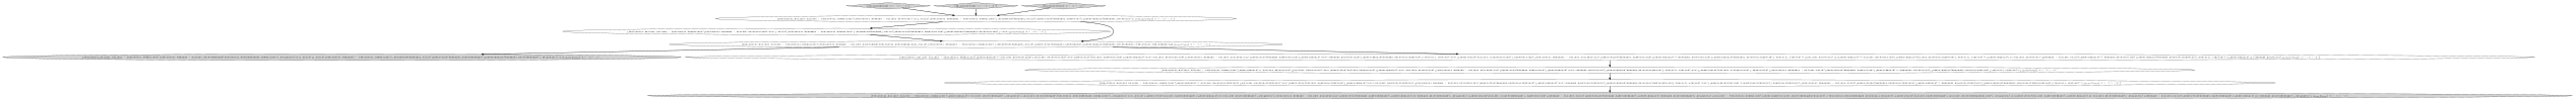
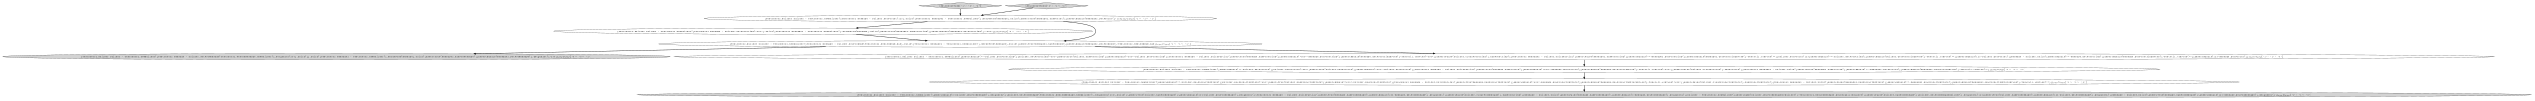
  digraph {
    fontname="Courier Prime"
    node [fillcolor=white shape=ellipse style=filled fontname="Courier Prime"]
    edge [style=bold fontname="Courier Prime"]
    n1 [label="{TestOneof2.Builder builder = TestOneof2.newBuilder()TestOneof2 message = builder.setFooInt(123).build()TestOneof2 message2 = TestOneof2.newBuilder().mergeFrom(message).build()assertTrue(message2.hasFooInt())assertEquals(message2.getFooInt(),123)}@@@3@@@['1', '1', '1']"]
    n2 [label="{TestOneof2.Builder builder = TestOneof2.newBuilder()TestOneof2 message = builder.setFooString(\"foo\").build()TestOneof2 message2 = TestOneof2.newBuilder().mergeFrom(message).build()assertTrue(message2.hasFooString())assertEquals(message2.getFooString(),\"foo\")}@@@10@@@['0', '0', '1']"]
    n3 [label="{TestOneof2.Builder builder = TestOneof2.newBuilder()TestOneof2 message = builder.setFooEnum(TestOneof2.NestedEnum.BAR).build()TestOneof2 message2 = TestOneof2.newBuilder().mergeFrom(message).build()assertTrue(message2.hasFooEnum())assertEquals(message2.getFooEnum(),TestOneof2.NestedEnum.BAR)}@@@17@@@['1', '1', '1']"]
-   n4 [fillcolor=lightgray label="testOneofMerge['0', '0', '1']" shape=diamond]
    n5 [fillcolor=lightgray label="{TestOneof2.Builder builder = TestOneof2.newBuilder()TestOneof2 message = builder.setFooMessage(TestOneof2.NestedMessage.newBuilder().setQuxInt(234).build()).build()TestOneof2 message2 = TestOneof2.newBuilder().mergeFrom(message).build()assertTrue(message2.hasFooMessage())assertEquals(message2.getFooMessage().getQuxInt(),234)}@@@24@@@['0', '0', '1']"]
    n6 [label="{TestOneof2.Builder builder = TestOneof2.newBuilder()assertEquals(\"\",builder.getFooString())builder.setFooString(\"foo\")assertTrue(builder.hasFooString())assertEquals(\"foo\",builder.getFooString())TestOneof2 message = builder.buildPartial()assertTrue(message.hasFooString())assertEquals(\"foo\",message.getFooString())assertEquals(message.getFooStringBytes(),TestUtil.toBytes(\"foo\"))assertFalse(builder.clearFooString().hasFooString())TestOneof2 message2 = builder.buildPartial()assertFalse(message2.hasFooString())assertEquals(\"\",message2.getFooString())assertEquals(message2.getFooStringBytes(),TestUtil.toBytes(\"\"))builder.setFooInt(123)assertEquals(\"\",builder.getFooString())assertEquals(builder.getFooStringBytes(),TestUtil.toBytes(\"\"))assertEquals(123,builder.getFooInt())message = builder.build()assertEquals(\"\",message.getFooString())assertEquals(message.getFooStringBytes(),TestUtil.toBytes(\"\"))assertEquals(123,message.getFooInt())}@@@30@@@['1', '1', '0']"]
    n7 [label="{TestOneof2.Builder builder = TestOneof2.newBuilder()assertEquals(\"\",builder.getFooCord())builder.setFooCord(\"foo\")assertTrue(builder.hasFooCord())assertEquals(\"foo\",builder.getFooCord())TestOneof2 message = builder.buildPartial()assertTrue(message.hasFooCord())assertEquals(\"foo\",message.getFooCord())assertEquals(message.getFooCordBytes(),TestUtil.toBytes(\"foo\"))assertFalse(builder.clearFooCord().hasFooCord())TestOneof2 message2 = builder.build()assertFalse(message2.hasFooCord())assertEquals(\"\",message2.getFooCord())assertEquals(message2.getFooCordBytes(),TestUtil.toBytes(\"\"))}@@@54@@@['1', '1', '0']"]
    n8 [label="{TestOneof2.Builder builder = TestOneof2.newBuilder()assertEquals(\"\",builder.getFooStringPiece())builder.setFooStringPiece(\"foo\")assertTrue(builder.hasFooStringPiece())assertEquals(\"foo\",builder.getFooStringPiece())TestOneof2 message = builder.buildPartial()assertTrue(message.hasFooStringPiece())assertEquals(\"foo\",message.getFooStringPiece())assertEquals(message.getFooStringPieceBytes(),TestUtil.toBytes(\"foo\"))assertFalse(builder.clearFooStringPiece().hasFooStringPiece())TestOneof2 message2 = builder.build()assertFalse(message2.hasFooStringPiece())assertEquals(\"\",message2.getFooStringPiece())assertEquals(message2.getFooStringPieceBytes(),TestUtil.toBytes(\"\"))}@@@70@@@['1', '1', '0']"]
    n9 [fillcolor=lightgray label="{TestOneof2.Builder builder = TestOneof2.newBuilder()assertEquals(0,builder.getFooMessage().getQuxInt())builder.setFooMessage(TestOneof2.NestedMessage.newBuilder().setQuxInt(234).build())assertTrue(builder.hasFooMessage())assertEquals(234,builder.getFooMessage().getQuxInt())TestOneof2 message = builder.buildPartial()assertTrue(message.hasFooMessage())assertEquals(234,message.getFooMessage().getQuxInt())assertFalse(builder.clearFooMessage().hasFooString())message = builder.build()assertFalse(message.hasFooMessage())assertEquals(0,message.getFooMessage().getQuxInt())builder = TestOneof2.newBuilder()assertSame(builder.getFooMessageOrBuilder(),TestOneof2.NestedMessage.getDefaultInstance())assertFalse(builder.hasFooMessage())builder.getFooMessageBuilder().setQuxInt(123)assertTrue(builder.hasFooMessage())assertEquals(123,builder.getFooMessage().getQuxInt())message = builder.build()assertTrue(message.hasFooMessage())assertEquals(123,message.getFooMessage().getQuxInt())}@@@86@@@['1', '1', '0']"]
    n10 [fillcolor=lightgray label="testOneofTypes['1', '0', '0']" shape=diamond]
    n11 [fillcolor=lightgray label="testOneofTypes['0', '1', '0']" shape=diamond]
    n1 -> n2
    n1 -> n3
    n2 -> n3
    n3 -> n5
    n3 -> n6
-   n4 -> n1
    n6 -> n7
    n7 -> n8
    n8 -> n9
    n10 -> n1
    n11 -> n1
  }
